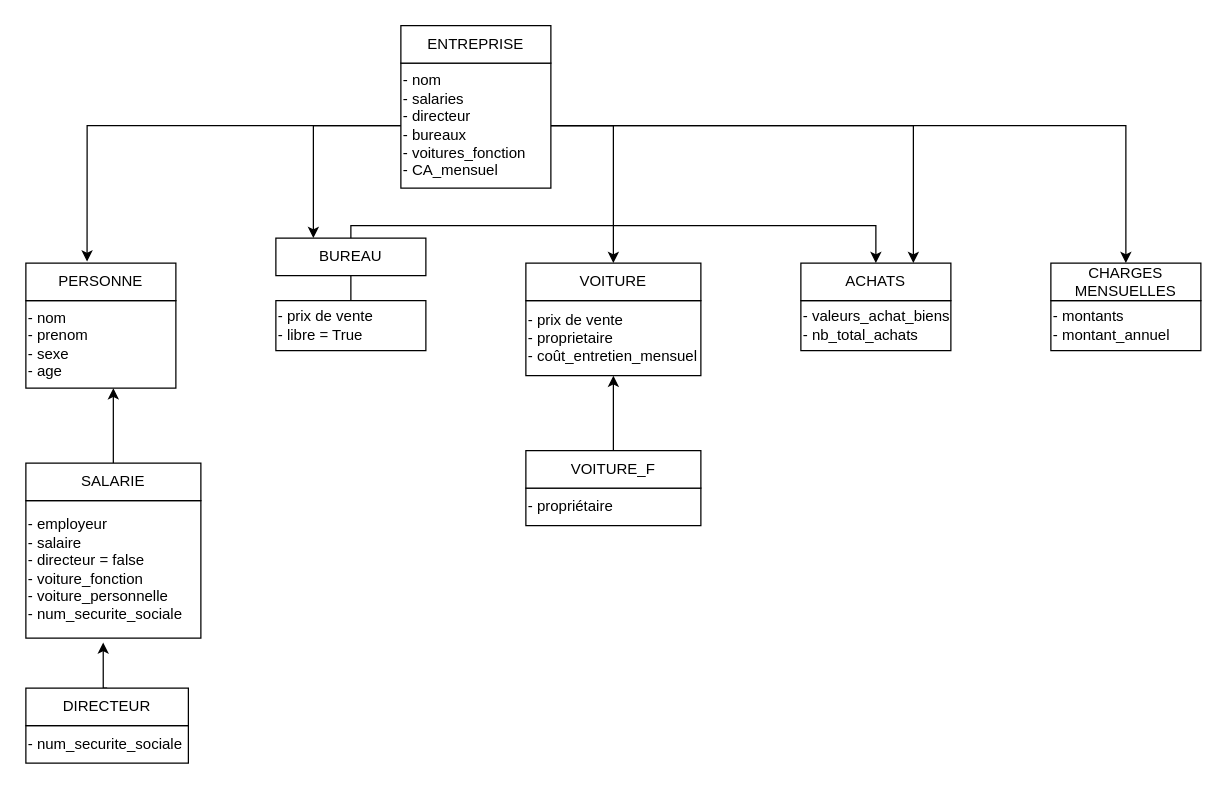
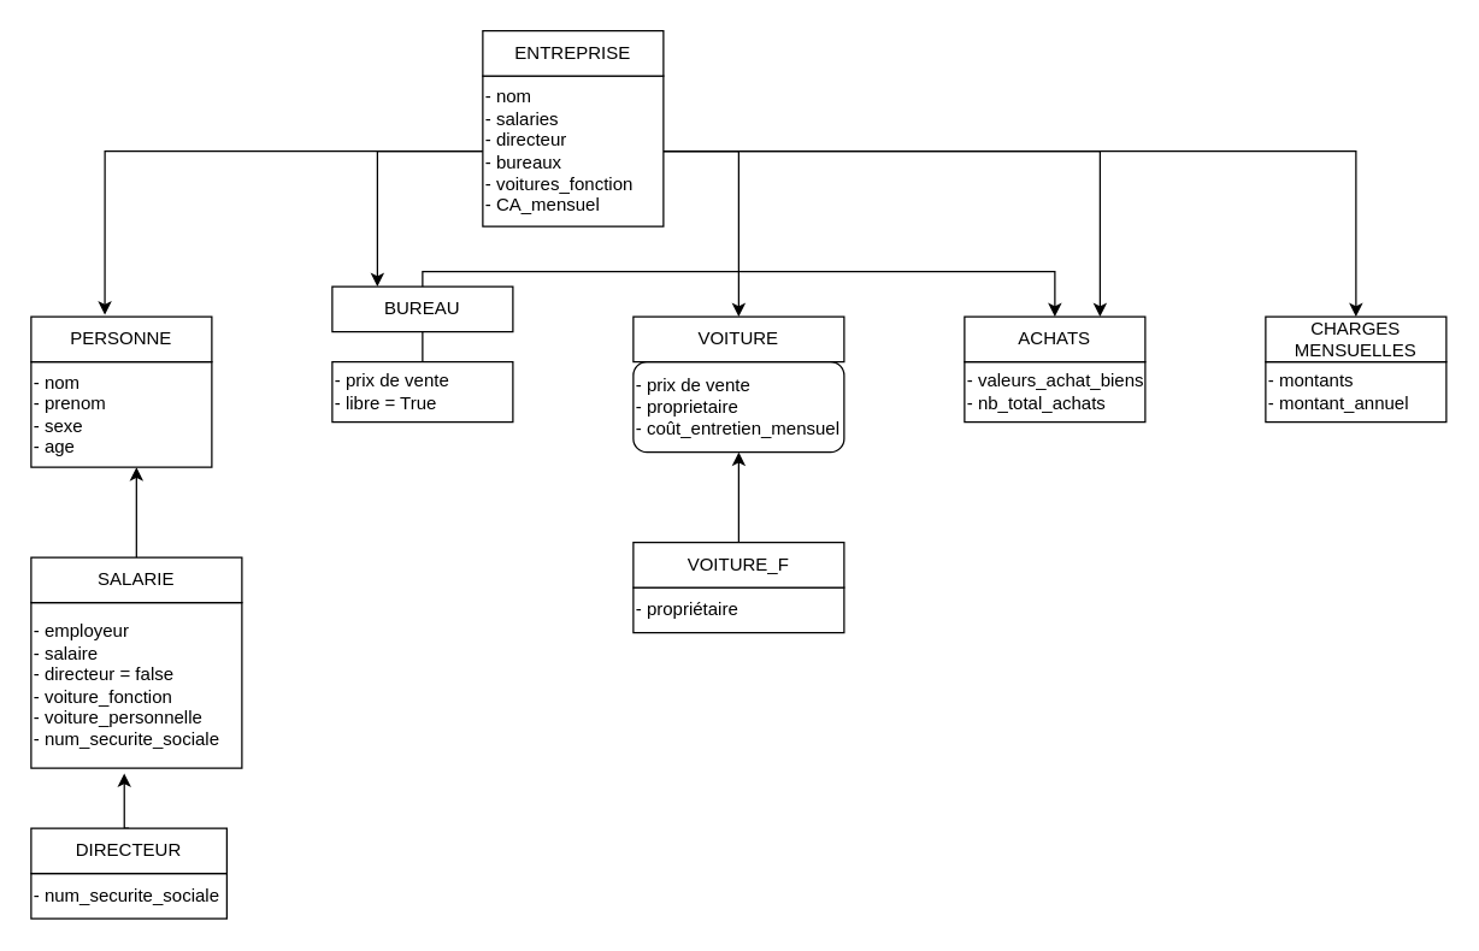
  <mxCell id="0" />
  <mxCell id="1" parent="0" />
  <mxCell id="2" style="edgeStyle=orthogonalEdgeStyle;rounded=0;orthogonalLoop=1;jettySize=auto;html=1;entryX=0.408;entryY=-0.041;entryDx=0;entryDy=0;entryPerimeter=0;" edge="1" parent="1" source="7" target="23"><mxGeometry relative="1" as="geometry" /></mxCell>
  <mxCell id="3" style="edgeStyle=orthogonalEdgeStyle;rounded=0;orthogonalLoop=1;jettySize=auto;html=1;entryX=0.25;entryY=0;entryDx=0;entryDy=0;" edge="1" parent="1" source="7" target="14"><mxGeometry relative="1" as="geometry"><mxPoint x="250" y="200" as="targetPoint" /><Array as="points"><mxPoint x="250" y="100" /></Array></mxGeometry></mxCell>
  <mxCell id="4" style="edgeStyle=orthogonalEdgeStyle;rounded=0;orthogonalLoop=1;jettySize=auto;html=1;entryX=0.5;entryY=0;entryDx=0;entryDy=0;" edge="1" parent="1" source="7" target="19"><mxGeometry relative="1" as="geometry"><Array as="points"><mxPoint x="490" y="100" /></Array></mxGeometry></mxCell>
  <mxCell id="5" style="edgeStyle=orthogonalEdgeStyle;rounded=0;orthogonalLoop=1;jettySize=auto;html=1;entryX=0.75;entryY=0;entryDx=0;entryDy=0;" edge="1" parent="1" source="7" target="21"><mxGeometry relative="1" as="geometry" /></mxCell>
  <mxCell id="6" style="edgeStyle=orthogonalEdgeStyle;rounded=0;orthogonalLoop=1;jettySize=auto;html=1;exitX=1;exitY=0.5;exitDx=0;exitDy=0;entryX=0.5;entryY=0;entryDx=0;entryDy=0;" edge="1" parent="1" source="7" target="25"><mxGeometry relative="1" as="geometry" /></mxCell>
  <mxCell id="7" value="&lt;div&gt;- nom&lt;/div&gt;&lt;div&gt;- salaries&lt;/div&gt;&lt;div&gt;- directeur&lt;/div&gt;&lt;div&gt;- bureaux&lt;br&gt;&lt;/div&gt;&lt;div&gt;- voitures_fonction&lt;/div&gt;&lt;div&gt;- CA_mensuel&lt;br&gt;&lt;/div&gt;" style="rounded=0;whiteSpace=wrap;html=1;align=left;" vertex="1" parent="1"><mxGeometry x="320" y="50" width="120" height="100" as="geometry" /></mxCell>
  <mxCell id="8" value="ENTREPRISE" style="rounded=0;whiteSpace=wrap;html=1;" vertex="1" parent="1"><mxGeometry x="320" y="20" width="120" height="30" as="geometry" /></mxCell>
  <mxCell id="9" value="&lt;div&gt;- employeur&lt;/div&gt;&lt;div&gt;- salaire &lt;br&gt;&lt;/div&gt;&lt;div&gt;- directeur = false&lt;/div&gt;&lt;div&gt;- voiture_fonction&lt;/div&gt;&lt;div&gt;- voiture_personnelle&lt;br&gt;&lt;/div&gt;&lt;div&gt;- num_securite_sociale&lt;br&gt;&lt;/div&gt;" style="rounded=0;whiteSpace=wrap;html=1;align=left;" vertex="1" parent="1"><mxGeometry x="20" y="400" width="140" height="110" as="geometry" /></mxCell>
  <mxCell id="10" style="edgeStyle=orthogonalEdgeStyle;rounded=0;orthogonalLoop=1;jettySize=auto;html=1;entryX=0.583;entryY=1;entryDx=0;entryDy=0;entryPerimeter=0;" edge="1" parent="1" source="11" target="22"><mxGeometry relative="1" as="geometry" /></mxCell>
  <mxCell id="11" value="SALARIE" style="rounded=0;whiteSpace=wrap;html=1;" vertex="1" parent="1"><mxGeometry x="20" y="370" width="140" height="30" as="geometry" /></mxCell>
  <mxCell id="12" style="edgeStyle=orthogonalEdgeStyle;rounded=0;orthogonalLoop=1;jettySize=auto;html=1;" edge="1" parent="1" source="13" target="21"><mxGeometry relative="1" as="geometry"><mxPoint x="280" y="360" as="targetPoint" /><Array as="points"><mxPoint x="280" y="180" /><mxPoint x="700" y="180" /></Array></mxGeometry></mxCell>
  <mxCell id="13" value="&lt;div&gt;- prix de vente&lt;/div&gt;&lt;div&gt;- libre = True&lt;/div&gt;" style="rounded=0;whiteSpace=wrap;html=1;align=left;" vertex="1" parent="1"><mxGeometry x="220" y="240" width="120" height="40" as="geometry" /></mxCell>
  <mxCell id="14" value="BUREAU" style="rounded=0;whiteSpace=wrap;html=1;" vertex="1" parent="1"><mxGeometry x="220" y="190" width="120" height="30" as="geometry" /></mxCell>
  <mxCell id="15" value="&lt;div&gt;- num_securite_sociale&lt;br&gt;&lt;/div&gt;" style="rounded=0;whiteSpace=wrap;html=1;align=left;" vertex="1" parent="1"><mxGeometry x="20" y="580" width="130" height="30" as="geometry" /></mxCell>
  <mxCell id="16" style="edgeStyle=orthogonalEdgeStyle;rounded=0;orthogonalLoop=1;jettySize=auto;html=1;exitX=0.5;exitY=0;exitDx=0;exitDy=0;entryX=0.442;entryY=1.032;entryDx=0;entryDy=0;entryPerimeter=0;" edge="1" parent="1" source="17" target="9"><mxGeometry relative="1" as="geometry" /></mxCell>
  <mxCell id="17" value="DIRECTEUR" style="rounded=0;whiteSpace=wrap;html=1;" vertex="1" parent="1"><mxGeometry x="20" y="550" width="130" height="30" as="geometry" /></mxCell>
- <mxCell id="18" value="&lt;div&gt;- prix de vente&lt;/div&gt;&lt;div&gt;- proprietaire&lt;/div&gt;&lt;div&gt;- coût_entretien_mensuel&lt;br&gt;&lt;/div&gt;" style="rounded=0;whiteSpace=wrap;html=1;align=left;" vertex="1" parent="1"><mxGeometry x="420" y="240" width="140" height="60" as="geometry" /></mxCell>
+ <mxCell id="18" value="&lt;div&gt;- prix de vente&lt;/div&gt;&lt;div&gt;- proprietaire&lt;/div&gt;&lt;div&gt;- coût_entretien_mensuel&lt;br&gt;&lt;/div&gt;" style="whiteSpace=wrap;html=1;align=left;rounded=1;" vertex="1" parent="1"><mxGeometry x="420" y="240" width="140" height="60" as="geometry" /></mxCell>
  <mxCell id="19" value="VOITURE" style="rounded=0;whiteSpace=wrap;html=1;" vertex="1" parent="1"><mxGeometry x="420" y="210" width="140" height="30" as="geometry" /></mxCell>
  <mxCell id="20" value="&lt;div&gt;- valeurs_achat_biens&lt;/div&gt;&lt;div&gt;- nb_total_achats&lt;br&gt;&lt;/div&gt;" style="rounded=0;whiteSpace=wrap;html=1;align=left;" vertex="1" parent="1"><mxGeometry x="640" y="240" width="120" height="40" as="geometry" /></mxCell>
  <mxCell id="21" value="ACHATS" style="rounded=0;whiteSpace=wrap;html=1;" vertex="1" parent="1"><mxGeometry x="640" y="210" width="120" height="30" as="geometry" /></mxCell>
  <mxCell id="22" value="&lt;div&gt;- nom&lt;/div&gt;&lt;div&gt;- prenom&lt;/div&gt;&lt;div&gt;- sexe&lt;/div&gt;&lt;div&gt;- age&lt;br&gt;&lt;/div&gt;" style="rounded=0;whiteSpace=wrap;html=1;align=left;" vertex="1" parent="1"><mxGeometry x="20" y="240" width="120" height="70" as="geometry" /></mxCell>
  <mxCell id="23" value="PERSONNE" style="rounded=0;whiteSpace=wrap;html=1;" vertex="1" parent="1"><mxGeometry x="20" y="210" width="120" height="30" as="geometry" /></mxCell>
  <mxCell id="24" value="&lt;div&gt;- montants&lt;/div&gt;&lt;div&gt;- montant_annuel&lt;br&gt;&lt;/div&gt;" style="rounded=0;whiteSpace=wrap;html=1;align=left;" vertex="1" parent="1"><mxGeometry x="840" y="240" width="120" height="40" as="geometry" /></mxCell>
  <mxCell id="25" value="CHARGES MENSUELLES" style="rounded=0;whiteSpace=wrap;html=1;" vertex="1" parent="1"><mxGeometry x="840" y="210" width="120" height="30" as="geometry" /></mxCell>
  <mxCell id="26" value="- propriétaire" style="rounded=0;whiteSpace=wrap;html=1;align=left;" vertex="1" parent="1"><mxGeometry x="420" y="390" width="140" height="30" as="geometry" /></mxCell>
  <mxCell id="27" style="edgeStyle=orthogonalEdgeStyle;rounded=0;orthogonalLoop=1;jettySize=auto;html=1;exitX=0.5;exitY=0;exitDx=0;exitDy=0;entryX=0.5;entryY=1;entryDx=0;entryDy=0;" edge="1" parent="1" source="28" target="18"><mxGeometry relative="1" as="geometry" /></mxCell>
  <mxCell id="28" value="VOITURE_F" style="rounded=0;whiteSpace=wrap;html=1;" vertex="1" parent="1"><mxGeometry x="420" y="360" width="140" height="30" as="geometry" /></mxCell>
